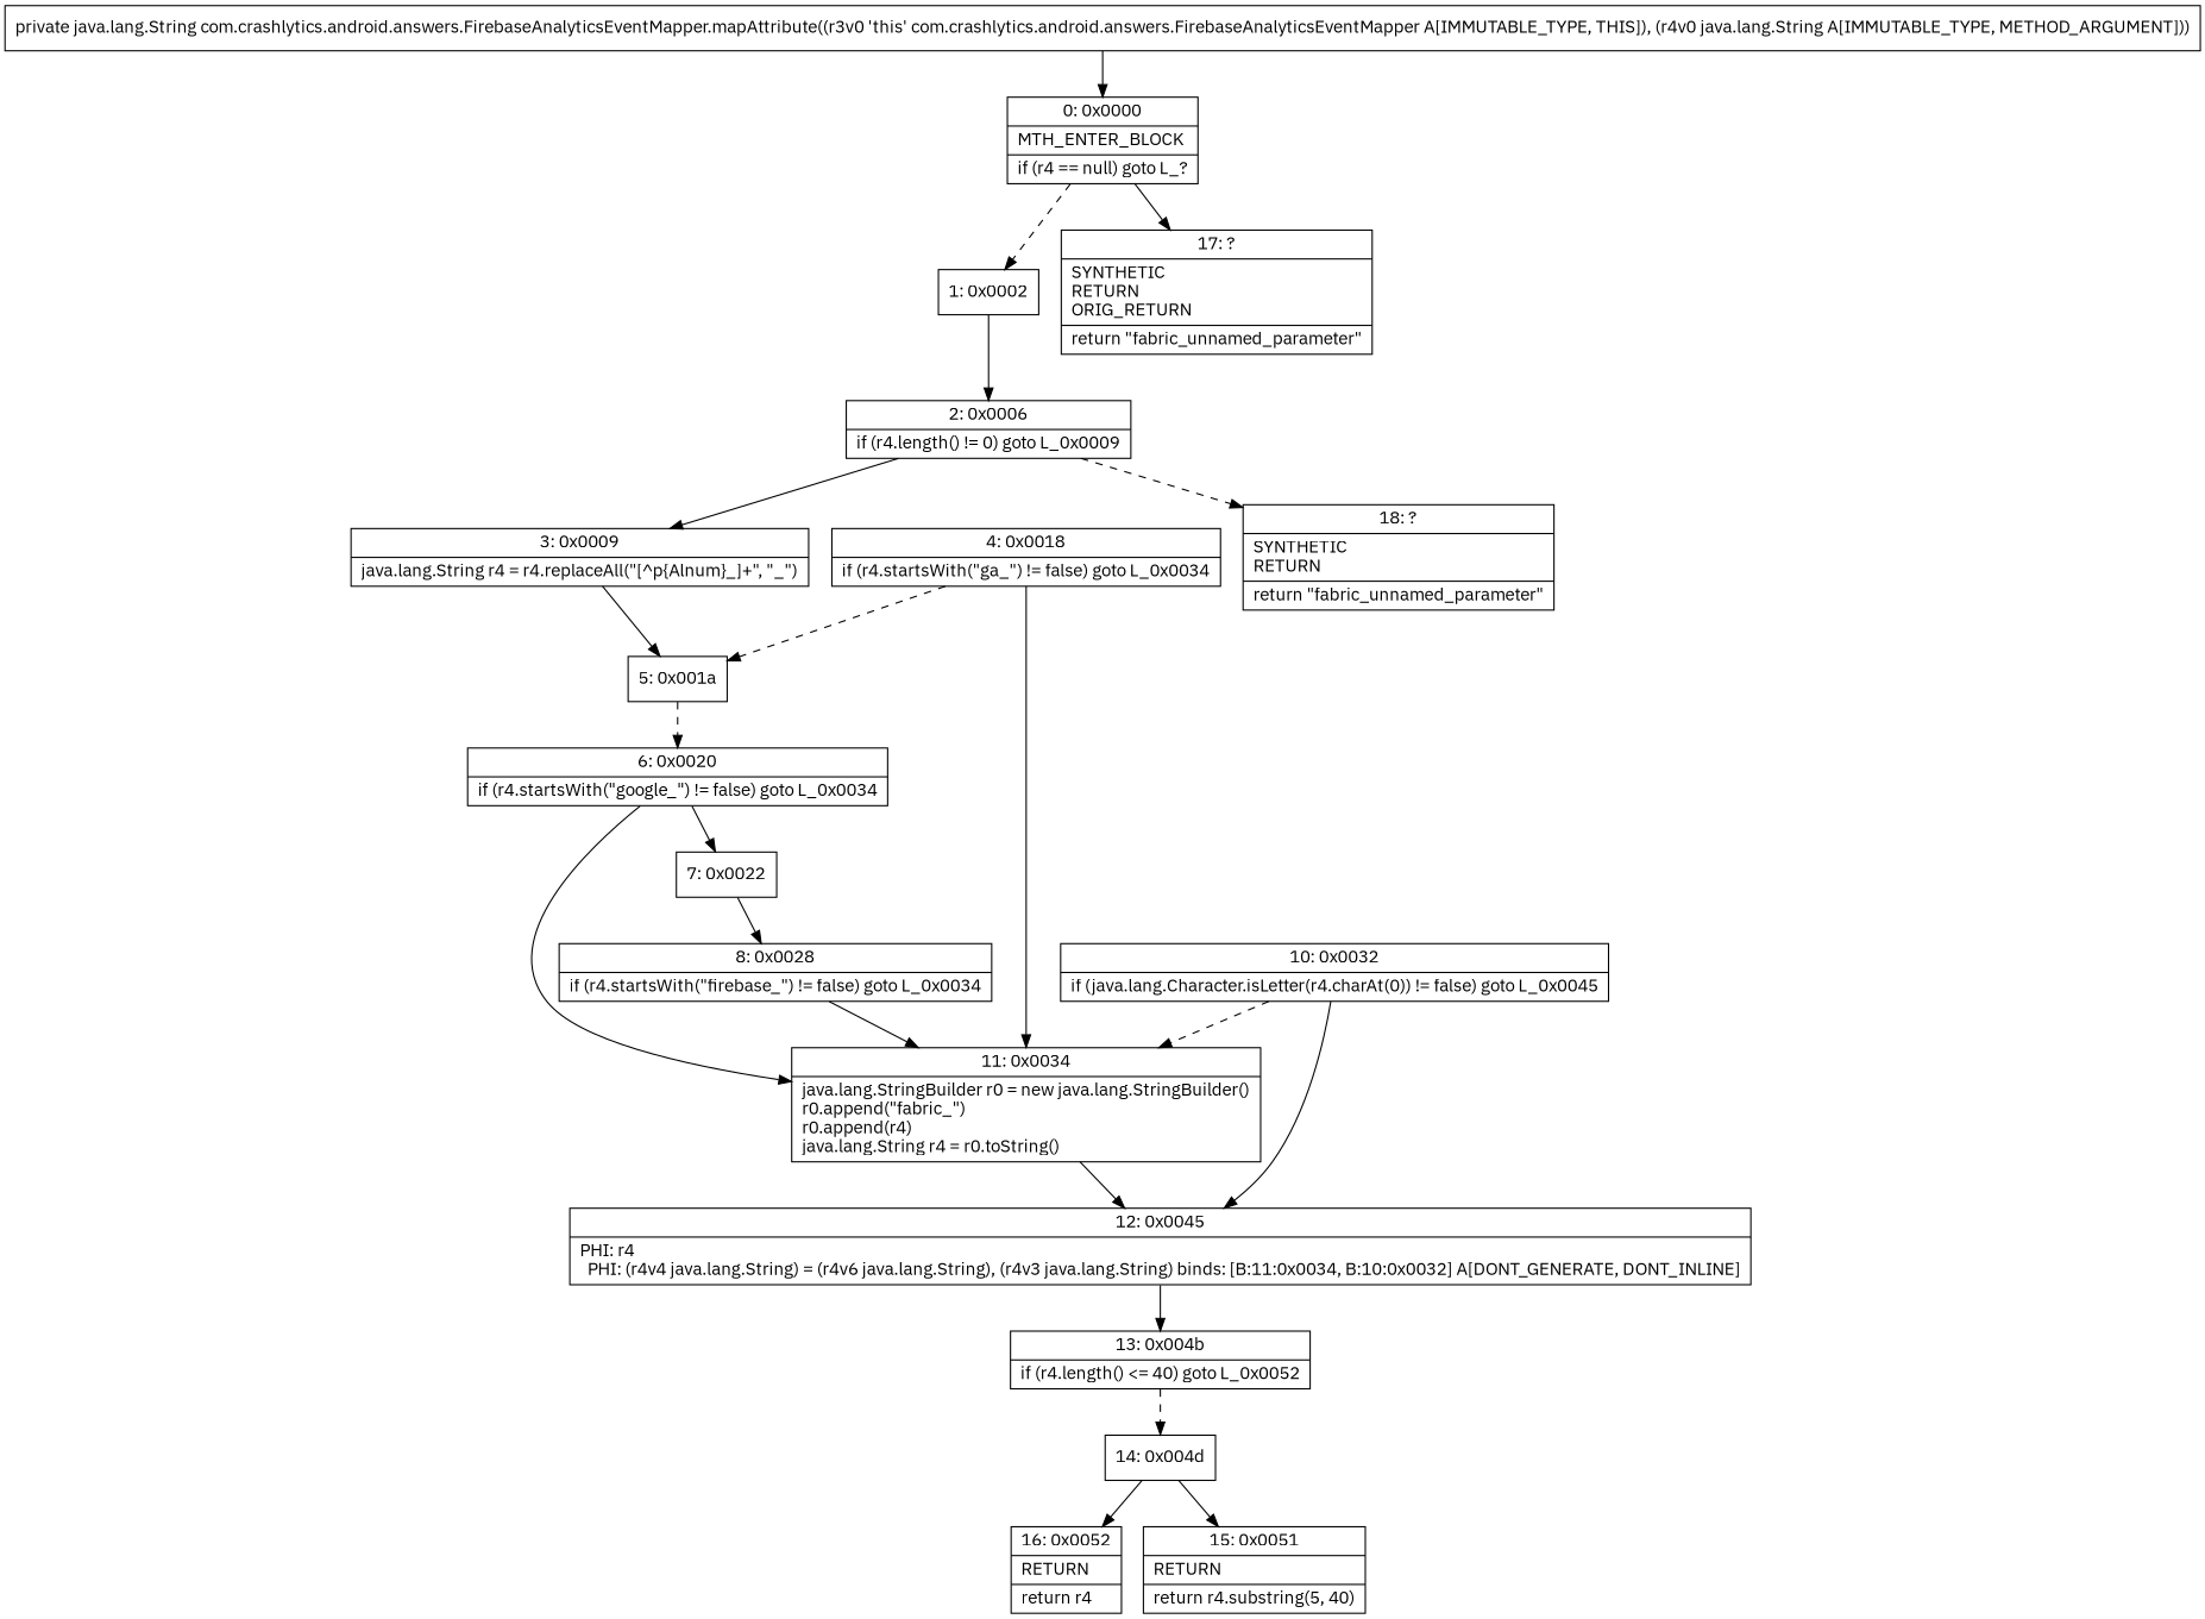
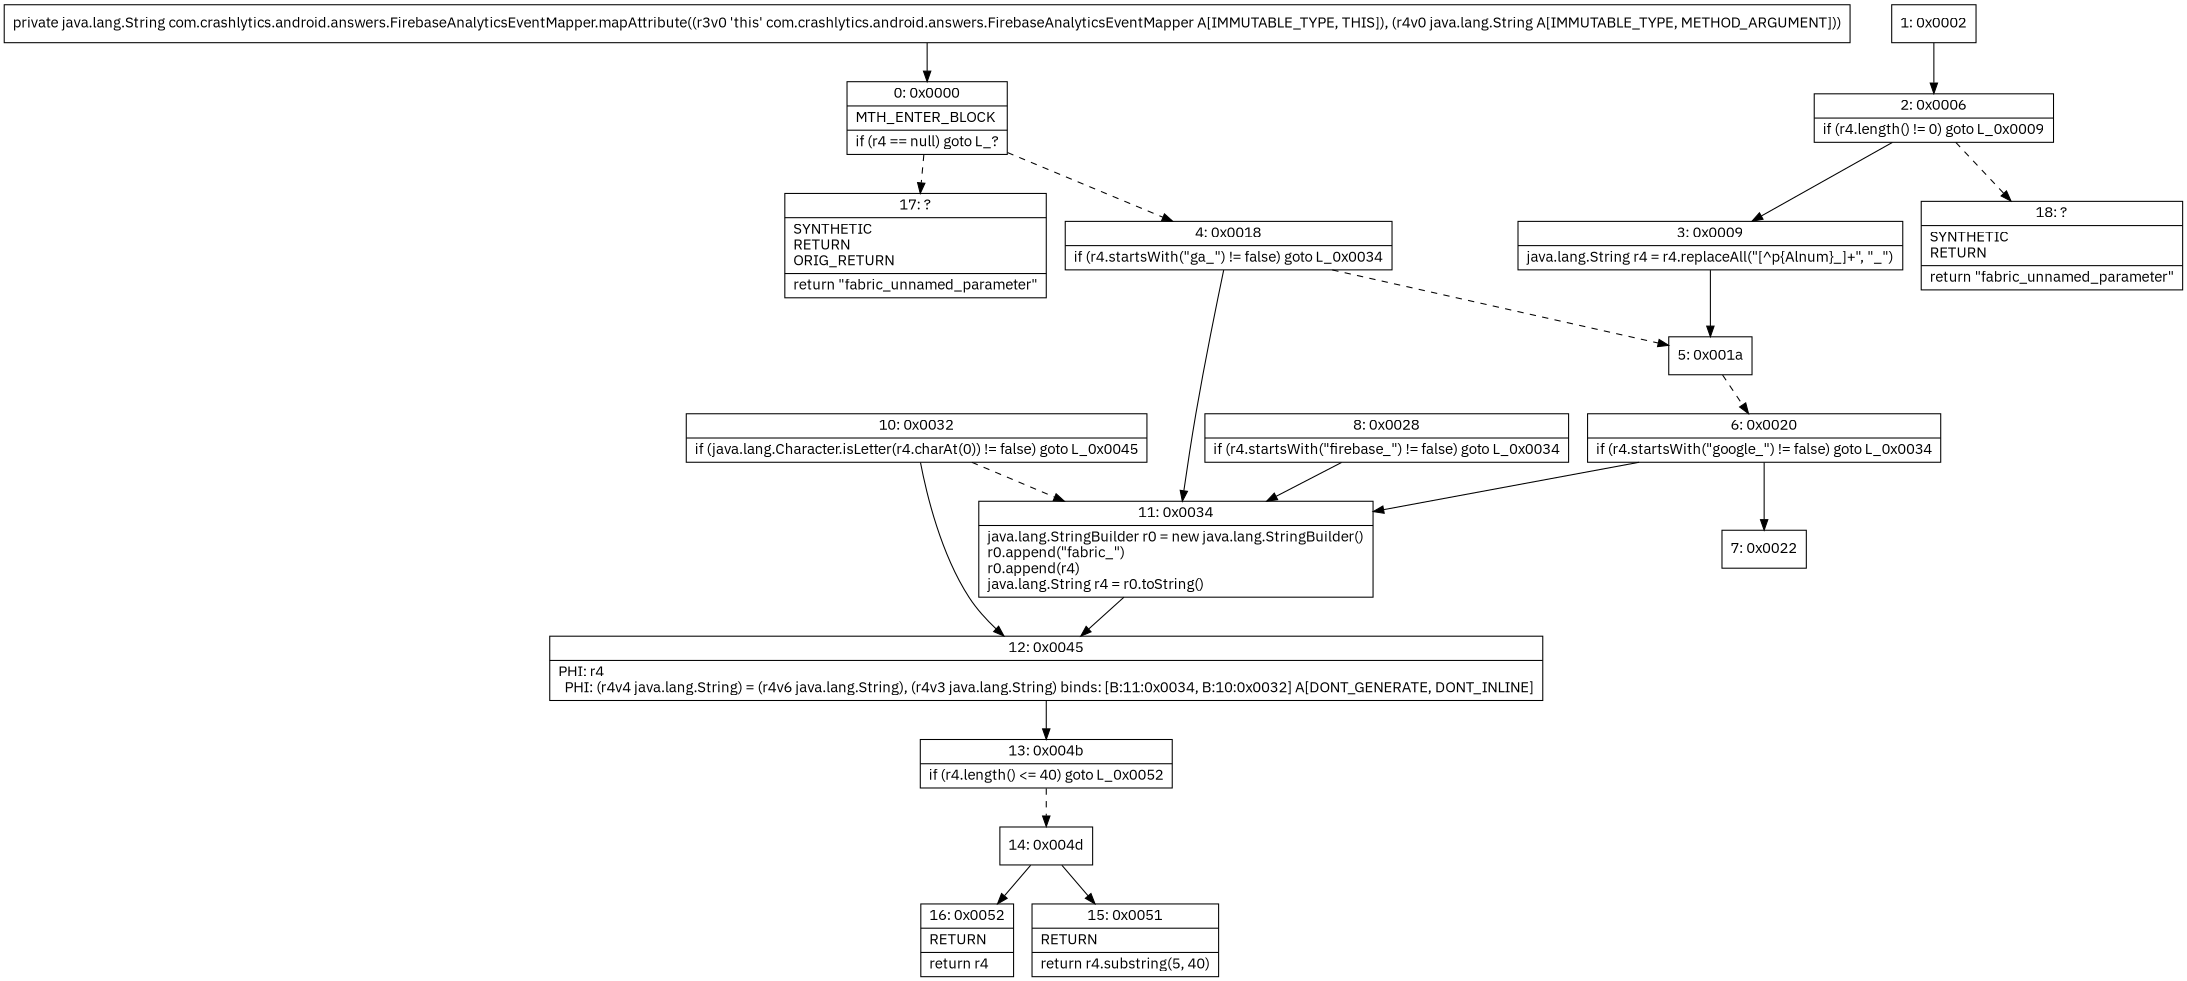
  digraph {
    fontname="IBM Plex Sans"
    node [fontname="IBM Plex Sans" shape=record]
    edge [fontname="IBM Plex Sans"]
    n1 [label="{0\:\ 0x0000|MTH_ENTER_BLOCK\l|if (r4 == null) goto L_?\l}"]
    n2 [label="{1\:\ 0x0002}"]
    n3 [label="{17\:\ ?|SYNTHETIC\lRETURN\lORIG_RETURN\l|return \"fabric_unnamed_parameter\"\l}"]
    n4 [label="{2\:\ 0x0006|if (r4.length() != 0) goto L_0x0009\l}"]
    n5 [label="{3\:\ 0x0009|java.lang.String r4 = r4.replaceAll(\"[^p\{Alnum\}_]+\", \"_\")\l}"]
    n6 [label="{18\:\ ?|SYNTHETIC\lRETURN\l|return \"fabric_unnamed_parameter\"\l}"]
    n7 [label="{5\:\ 0x001a}"]
    n8 [label="{4\:\ 0x0018|if (r4.startsWith(\"ga_\") != false) goto L_0x0034\l}"]
    n9 [label="{11\:\ 0x0034|java.lang.StringBuilder r0 = new java.lang.StringBuilder()\lr0.append(\"fabric_\")\lr0.append(r4)\ljava.lang.String r4 = r0.toString()\l}"]
    n10 [label="{6\:\ 0x0020|if (r4.startsWith(\"google_\") != false) goto L_0x0034\l}"]
    n11 [label="{12\:\ 0x0045|PHI: r4 \l  PHI: (r4v4 java.lang.String) = (r4v6 java.lang.String), (r4v3 java.lang.String) binds: [B:11:0x0034, B:10:0x0032] A[DONT_GENERATE, DONT_INLINE]\l}"]
    n12 [label="{7\:\ 0x0022}"]
    n13 [label="{8\:\ 0x0028|if (r4.startsWith(\"firebase_\") != false) goto L_0x0034\l}"]
    n14 [label="{10\:\ 0x0032|if (java.lang.Character.isLetter(r4.charAt(0)) != false) goto L_0x0045\l}"]
    n15 [label="{13\:\ 0x004b|if (r4.length() \<= 40) goto L_0x0052\l}"]
    n16 [label="{14\:\ 0x004d}"]
    n17 [label="{16\:\ 0x0052|RETURN\l|return r4\l}"]
    n18 [label="{15\:\ 0x0051|RETURN\l|return r4.substring(5, 40)\l}"]
    n19 [label="{private java.lang.String com.crashlytics.android.answers.FirebaseAnalyticsEventMapper.mapAttribute((r3v0 'this' com.crashlytics.android.answers.FirebaseAnalyticsEventMapper A[IMMUTABLE_TYPE, THIS]), (r4v0 java.lang.String A[IMMUTABLE_TYPE, METHOD_ARGUMENT])) }"]
-   n1 -> n2 [style=dashed]
-   n1 -> n3
+   n1 -> n8 [style=dashed]
+   n1 -> n3 [style=dashed]
    n2 -> n4
    n4 -> n5
    n4 -> n6 [style=dashed]
    n5 -> n7
    n7 -> n10 [style=dashed]
    n8 -> n7 [style=dashed]
    n8 -> n9
    n9 -> n11
    n10 -> n9
    n10 -> n12 [style=solid]
    n11 -> n15
-   n12 -> n13
    n13 -> n9
    n14 -> n9 [style=dashed]
    n14 -> n11
    n15 -> n16 [style=dashed]
    n16 -> n17
    n16 -> n18
    n19 -> n1
  }
